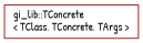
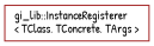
  digraph {
    rankdir=TB
    fontname="Patrick Hand"
-   n1 [color=brown fillcolor=white fontname="Patrick Hand" fontsize=10 height=0.2 label="gi_lib::TConcrete\l\< TClass, TConcrete, TArgs \>" shape=record style=filled width=0.4]
+   n1 [color=brown fillcolor=white fontname="Patrick Hand" fontsize=10 height=0.2 label="gi_lib::InstanceRegisterer\l\< TClass, TConcrete, TArgs \>" shape=record style=filled width=0.4]
  }
